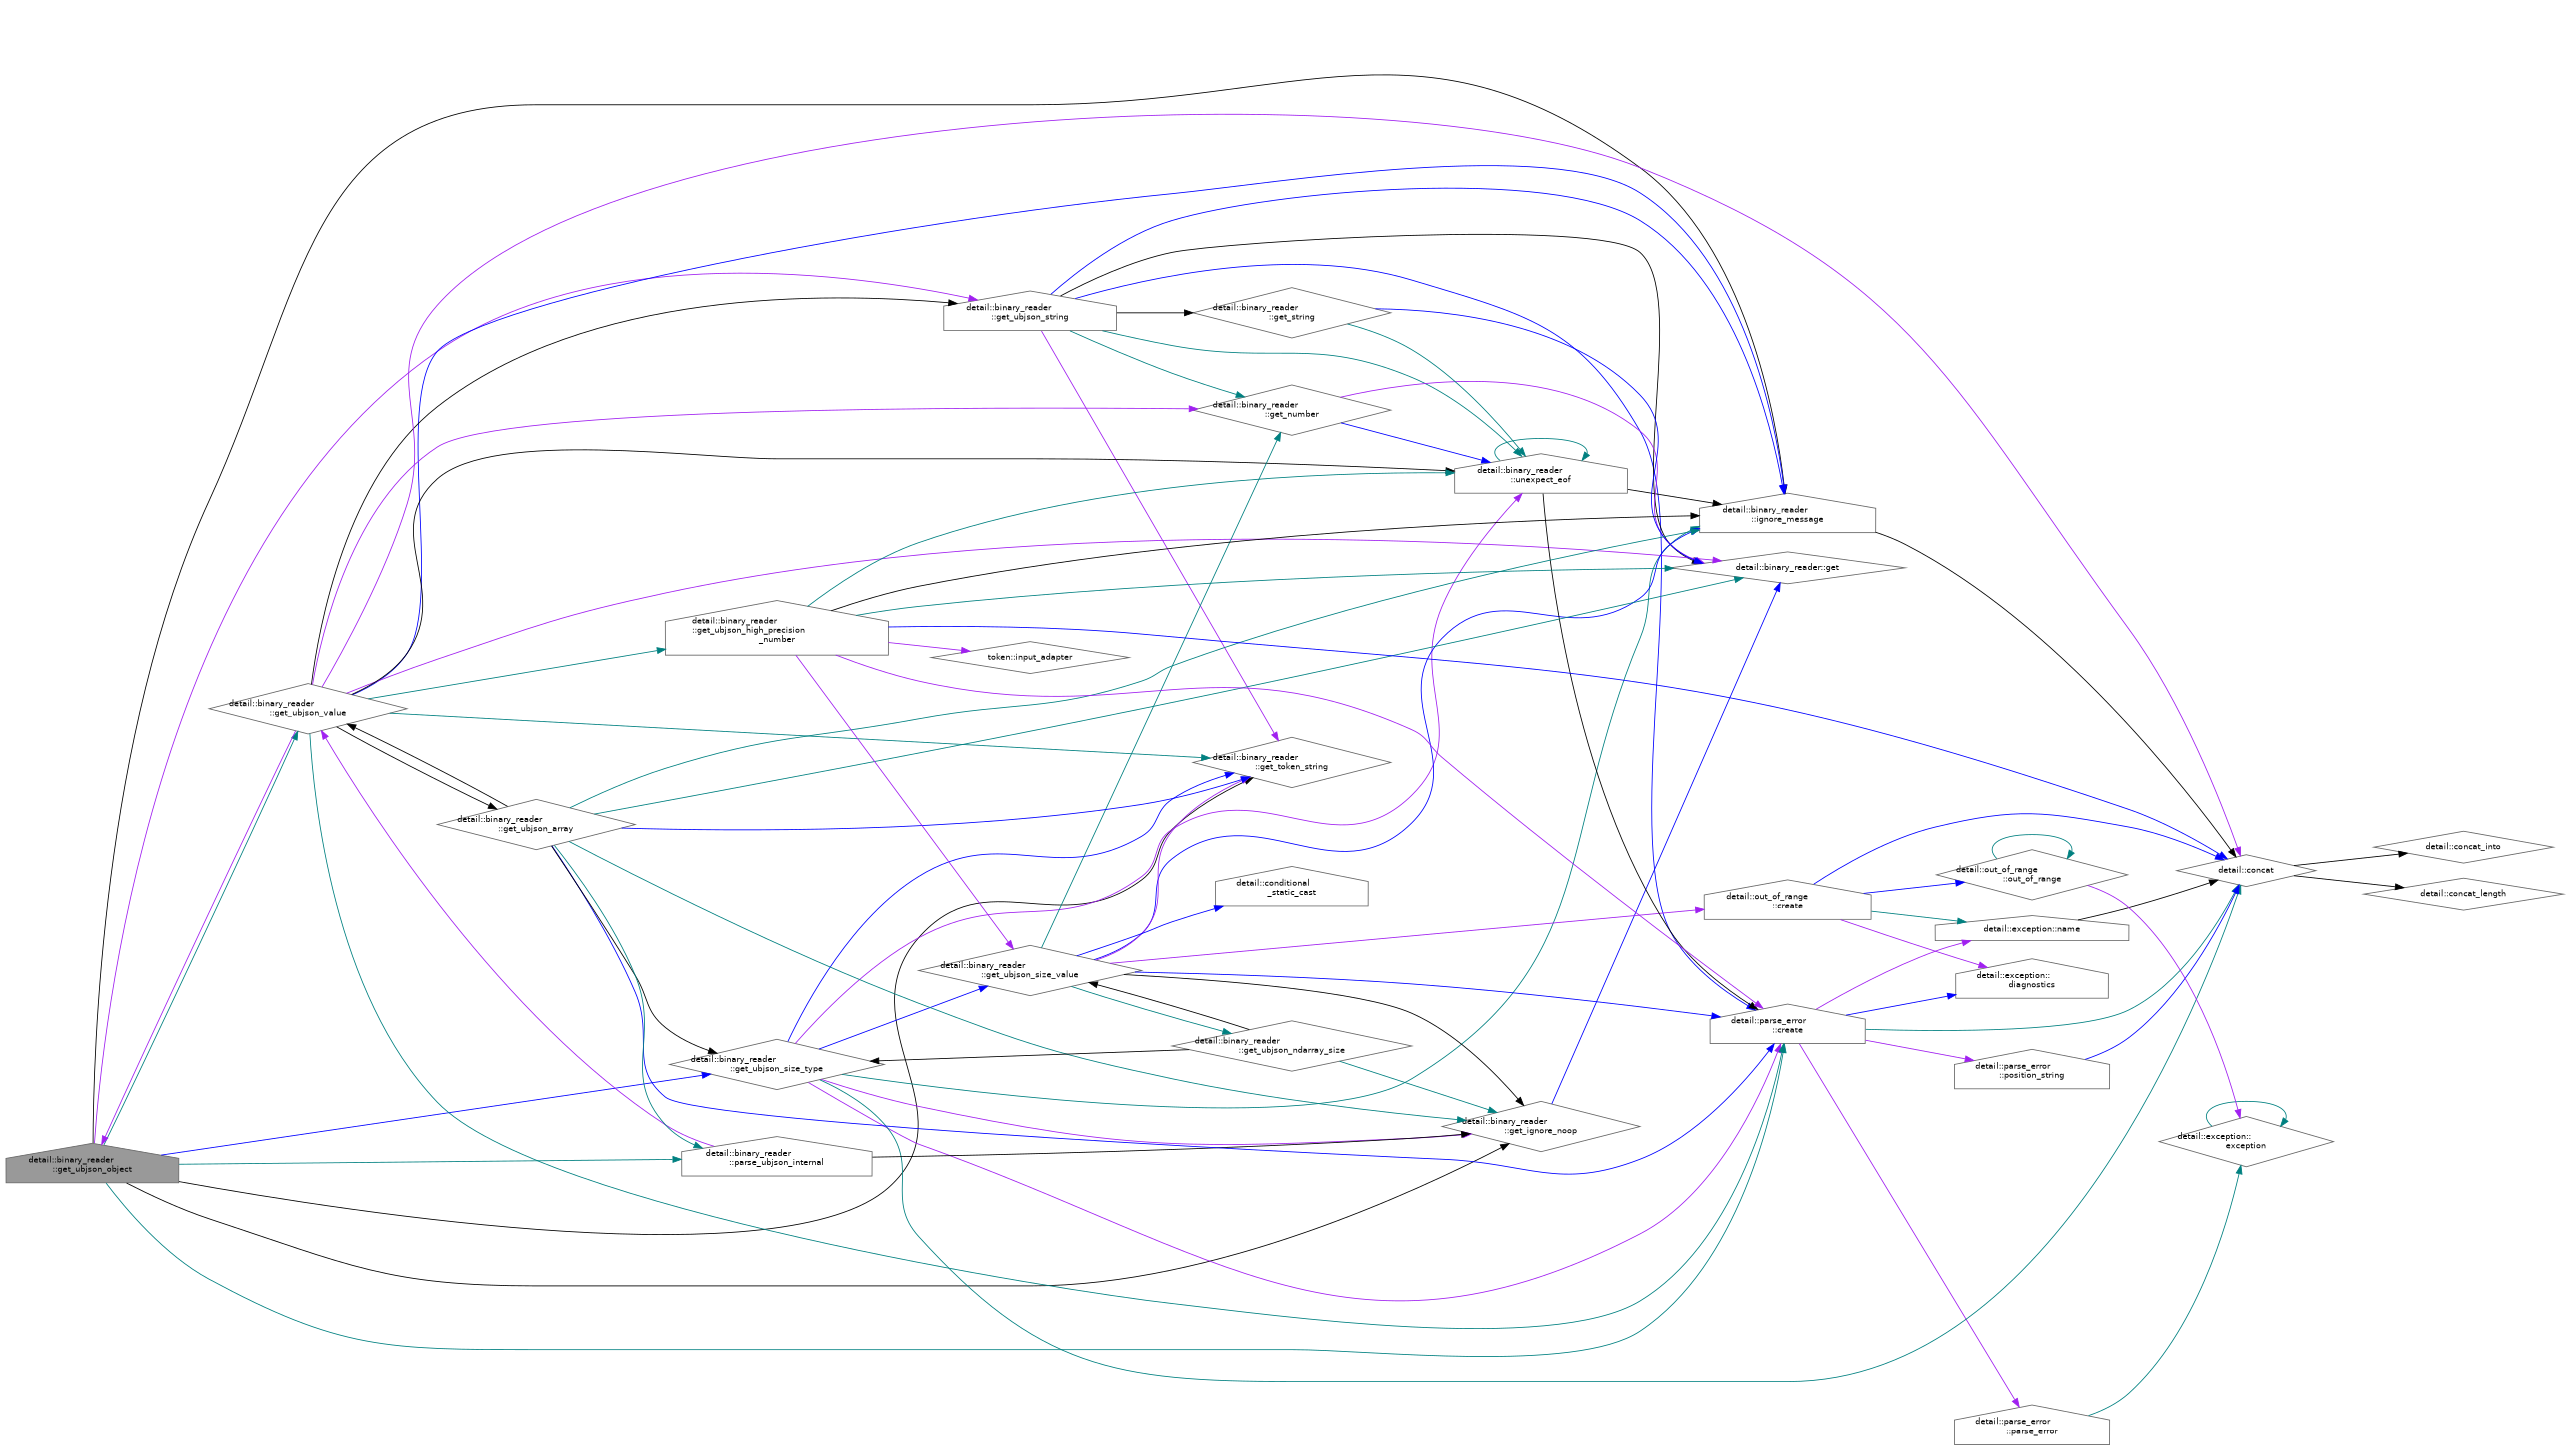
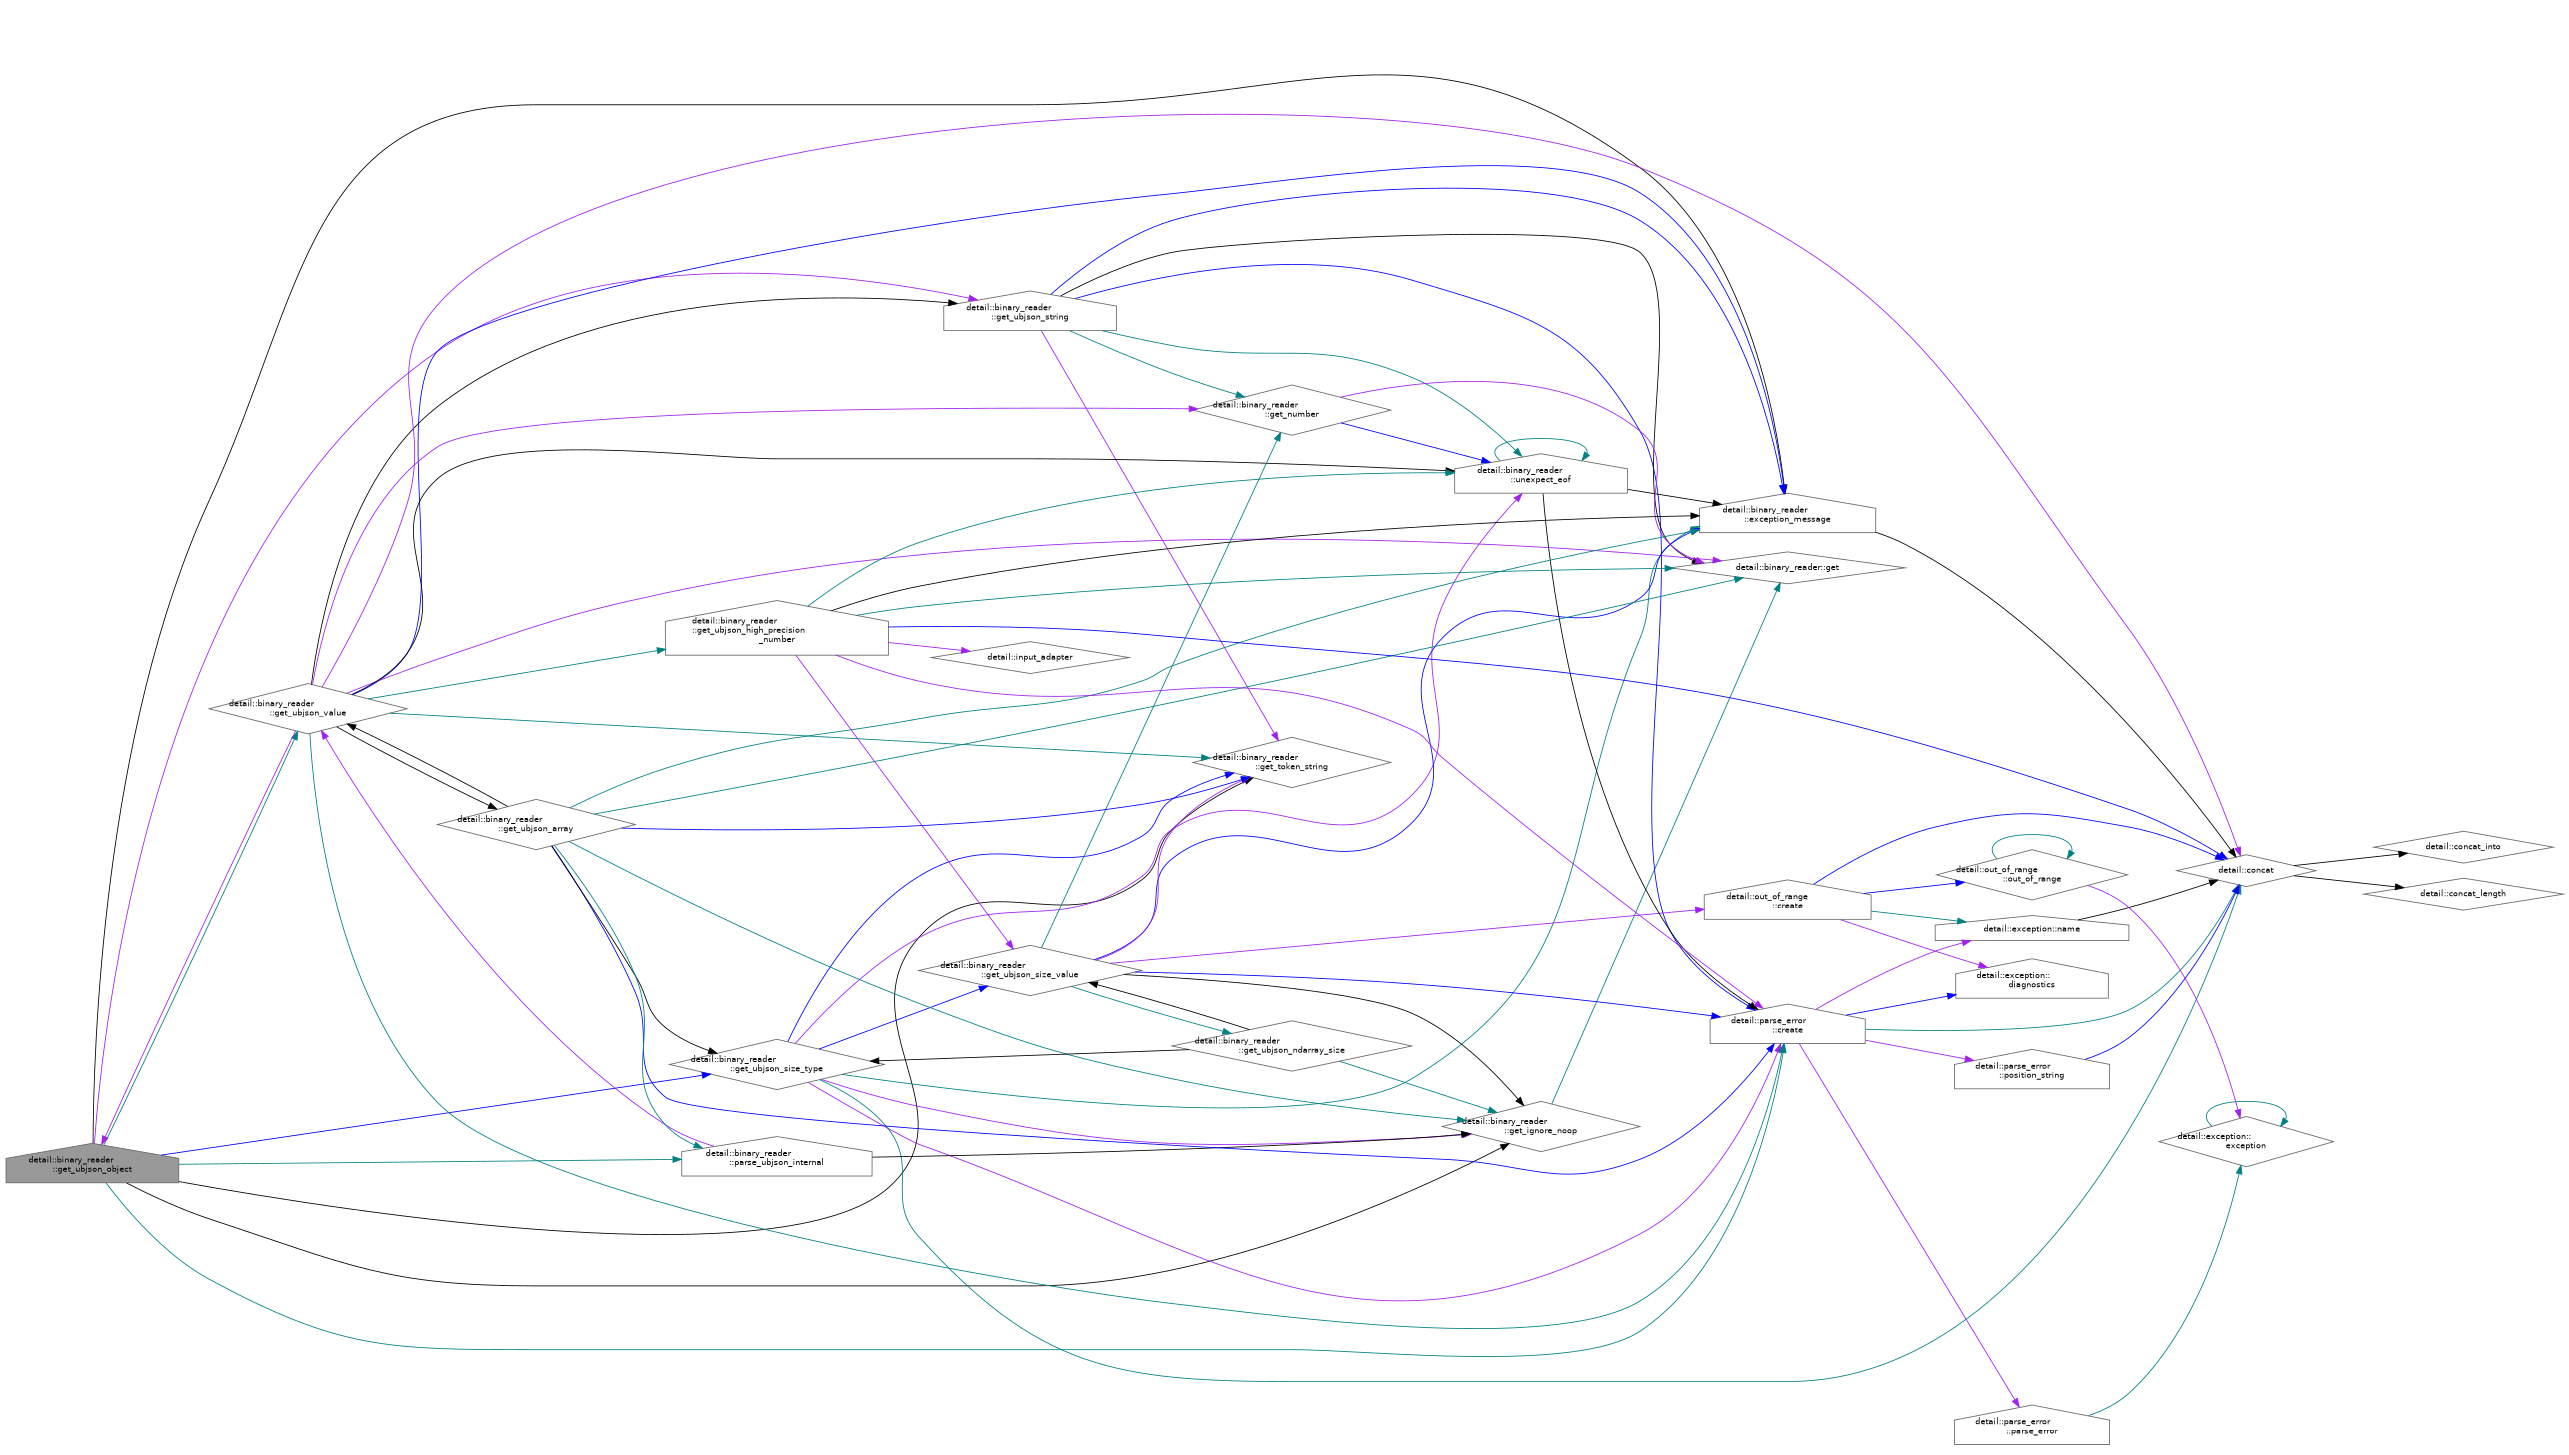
  digraph {
    rankdir=LR
    node [color=grey40 fillcolor=white fontname=Helvetica fontsize=10 shape=diamond style=filled]
    edge [color=teal fontname=Helvetica fontsize=10 labelfontname=Helvetica labelfontsize=10 style=solid]
    n1 [color=gray40 fillcolor=grey60 fontcolor=black height=0.2 label="detail::binary_reader\l::get_ubjson_object" shape=house width=0.4]
    n2 [height=0.2 label="detail::parse_error\l::create" shape=house width=0.4]
-   n3 [height=0.2 label="detail::binary_reader\l::ignore_message" shape=house width=0.4]
+   n3 [height=0.2 label="detail::binary_reader\l::exception_message" shape=house width=0.4]
    n4 [height=0.2 label="detail::binary_reader\l::get_ignore_noop" width=0.4]
    n5 [height=0.2 label="detail::binary_reader\l::get_token_string" width=0.4]
    n6 [height=0.2 label="detail::binary_reader\l::get_ubjson_size_type" width=0.4]
    n7 [height=0.2 label="detail::binary_reader\l::get_ubjson_string" shape=house width=0.4]
    n8 [height=0.2 label="detail::binary_reader\l::get_ubjson_value" width=0.4]
    n9 [height=0.2 label="detail::binary_reader\l::parse_ubjson_internal" shape=house width=0.4]
    n10 [height=0.2 label="detail::concat" width=0.4]
    n11 [height=0.2 label="detail::exception::\ldiagnostics" shape=house width=0.4]
    n12 [height=0.2 label="detail::exception::name" shape=house width=0.4]
    n13 [height=0.2 label="detail::parse_error\l::parse_error" shape=house width=0.4]
    n14 [height=0.2 label="detail::parse_error\l::position_string" shape=house width=0.4]
    n15 [height=0.2 label="detail::binary_reader::get" width=0.4]
    n16 [height=0.2 label="detail::binary_reader\l::get_ubjson_size_value" width=0.4]
    n17 [height=0.2 label="detail::binary_reader\l::unexpect_eof" shape=house width=0.4]
    n18 [height=0.2 label="detail::binary_reader\l::get_number" width=0.4]
-   n19 [height=0.2 label="detail::binary_reader\l::get_string" width=0.4]
    n20 [height=0.2 label="detail::binary_reader\l::get_ubjson_array" width=0.4]
    n21 [height=0.2 label="detail::binary_reader\l::get_ubjson_high_precision\l_number" shape=house width=0.4]
    n22 [height=0.2 label="detail::concat_into" width=0.4]
    n23 [height=0.2 label="detail::concat_length" width=0.4]
    n24 [height=0.2 label="detail::exception::\lexception" width=0.4]
-   n25 [height=0.2 label="detail::conditional\l_static_cast" shape=house width=0.4]
    n26 [height=0.2 label="detail::out_of_range\l::create" shape=house width=0.4]
    n27 [height=0.2 label="detail::binary_reader\l::get_ubjson_ndarray_size" width=0.4]
    n28 [height=0.2 label="detail::out_of_range\l::out_of_range" width=0.4]
-   n29 [height=0.2 label="token::input_adapter" width=0.4]
+   n29 [height=0.2 label="detail::input_adapter" width=0.4]
    n1 -> n2
    n1 -> n3 [color=black]
    n1 -> n4 [color=black]
    n1 -> n5 [color=black]
    n1 -> n6 [color=blue]
    n1 -> n7 [color=purple]
    n1 -> n8
    n1 -> n9
    n2 -> n10
    n2 -> n11 [color=blue]
    n2 -> n12 [color=purple]
    n2 -> n13 [color=purple]
    n2 -> n14 [color=purple]
    n3 -> n10 [color=black]
-   n4 -> n15 [color=blue]
+   n4 -> n15
    n6 -> n2 [color=purple]
    n6 -> n3
    n6 -> n4 [color=purple]
    n6 -> n5 [color=blue]
    n6 -> n10
    n6 -> n16 [color=blue]
    n6 -> n17 [color=purple]
    n7 -> n2 [color=blue]
    n7 -> n3 [color=blue]
    n7 -> n5 [color=purple]
    n7 -> n15 [color=black]
    n7 -> n17
    n7 -> n18
-   n7 -> n19 [color=black]
    n8 -> n1 [color=purple]
    n8 -> n2
    n8 -> n3 [color=blue]
    n8 -> n5
    n8 -> n7 [color=black]
    n8 -> n10 [color=purple]
    n8 -> n15 [color=purple]
    n8 -> n17 [color=black]
    n8 -> n18 [color=purple]
    n8 -> n20 [color=black]
    n8 -> n21
    n9 -> n4 [color=black]
    n9 -> n8 [color=purple]
    n10 -> n22 [color=black]
    n10 -> n23 [color=black]
    n12 -> n10 [color=black]
    n13 -> n24
    n14 -> n10 [color=blue]
    n16 -> n2 [color=blue]
    n16 -> n3 [color=blue]
    n16 -> n4 [color=black]
    n16 -> n5 [color=purple]
    n16 -> n18
-   n16 -> n25 [color=blue]
    n16 -> n26 [color=purple]
    n16 -> n27
    n17 -> n2 [color=black]
    n17 -> n3 [color=black]
    n17 -> n17
    n18 -> n15 [color=purple]
    n18 -> n17 [color=blue]
-   n19 -> n15 [color=blue]
-   n19 -> n17
    n20 -> n2 [color=blue]
    n20 -> n3
    n20 -> n4
    n20 -> n5 [color=blue]
    n20 -> n6 [color=black]
    n20 -> n8 [color=black]
    n20 -> n9
    n20 -> n15
    n21 -> n2 [color=purple]
    n21 -> n3 [color=black]
    n21 -> n10 [color=blue]
    n21 -> n15
    n21 -> n16 [color=purple]
    n21 -> n17
    n21 -> n29 [color=purple]
    n24 -> n24
    n26 -> n10 [color=blue]
    n26 -> n11 [color=purple]
    n26 -> n12
    n26 -> n28 [color=blue]
    n27 -> n4
    n27 -> n6 [color=black]
    n27 -> n16 [color=black]
    n28 -> n24 [color=purple]
    n28 -> n28
  }
